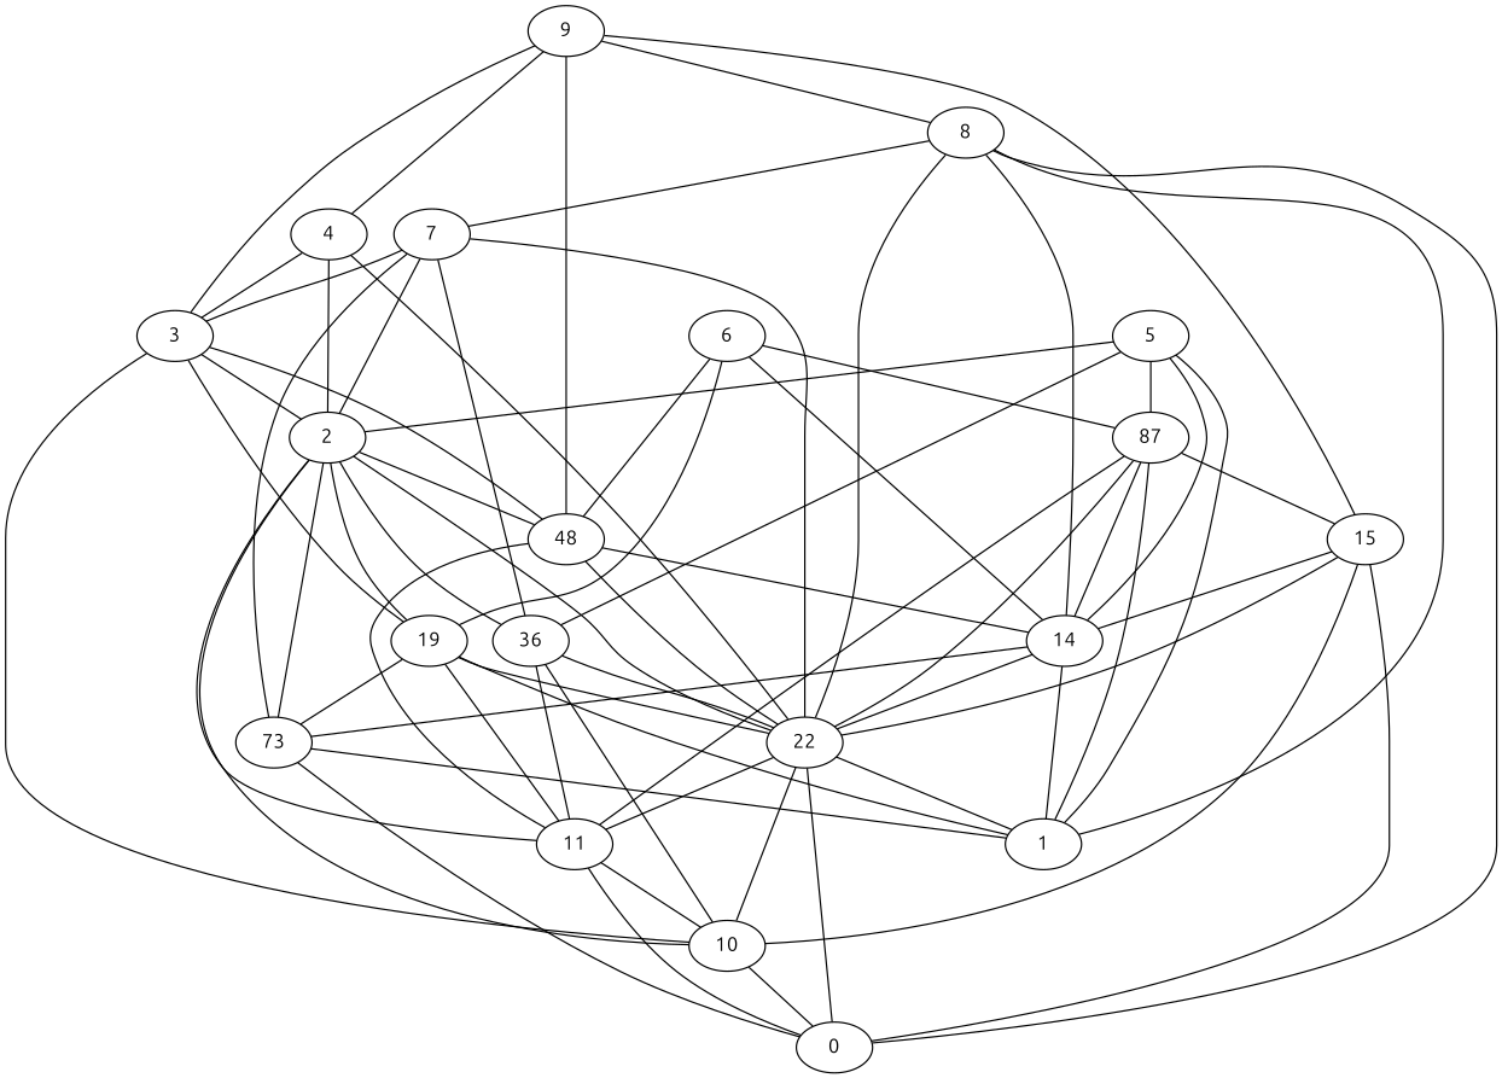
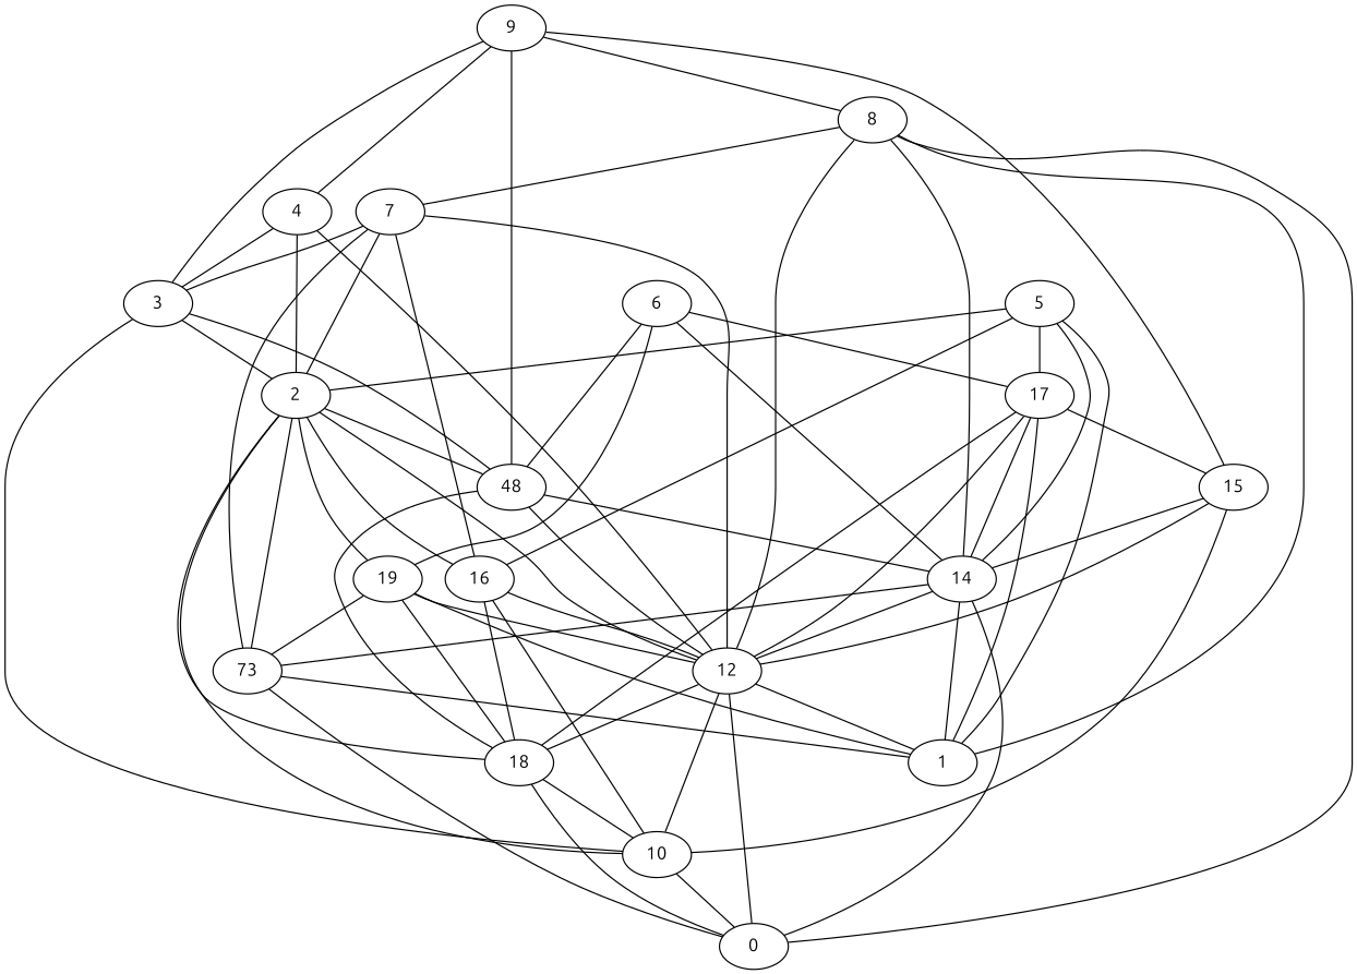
  digraph {
    fontname=Ubuntu
    node [fontname=Ubuntu]
    edge [color=black dir=none fontname=Ubuntu]
    10
    0
    2
-   12 [label=22]
+   12
    n5 [label=73]
    n6 [label=48]
    19
-   11
-   16 [label=36]
+   11 [label=18]
+   16
    1
    14
    6
-   17 [label=87]
+   17
    15
    4
    3
    5
    7
    9
    8
    subgraph sub_1 {
      10
      0
      2
      12
      n5
      n6
      19
      11
      16
      1
      14
      6
      17
      15
      4
      3
      5
      7
      9
      8
    }
    10 -> 0
    2 -> 10
    2 -> 12
    2 -> n5
    2 -> n6
    2 -> 19
    2 -> 11
    2 -> 16
    12 -> 10
    12 -> 0
    12 -> 11
    12 -> 1
    n5 -> 0
    n5 -> 1
    n6 -> 12
    n6 -> 11
    n6 -> 14
    19 -> 12
    19 -> n5
    19 -> 11
    19 -> 1
    11 -> 10
    11 -> 0
    16 -> 10
    16 -> 12
    16 -> 11
-   15 -> 0
+   14 -> 0
    14 -> 12
    14 -> n5
    14 -> 1
    6 -> n6
    6 -> 19
    6 -> 14
    6 -> 17
    17 -> 12
    17 -> 11
    17 -> 1
    17 -> 14
    17 -> 15
    15 -> 10
    15 -> 12
    15 -> 14
    4 -> 2
    4 -> 12
    4 -> 3
    3 -> 10
    3 -> 2
    3 -> n6
-   3 -> 19
    5 -> 2
    5 -> 16
    5 -> 1
    5 -> 14
    5 -> 17
    7 -> 2
    7 -> 12
    7 -> n5
    7 -> 16
    7 -> 3
    9 -> n6
    9 -> 15
    9 -> 4
    9 -> 3
    9 -> 8
    8 -> 0
    8 -> 12
    8 -> 1
    8 -> 14
    8 -> 7
  }
